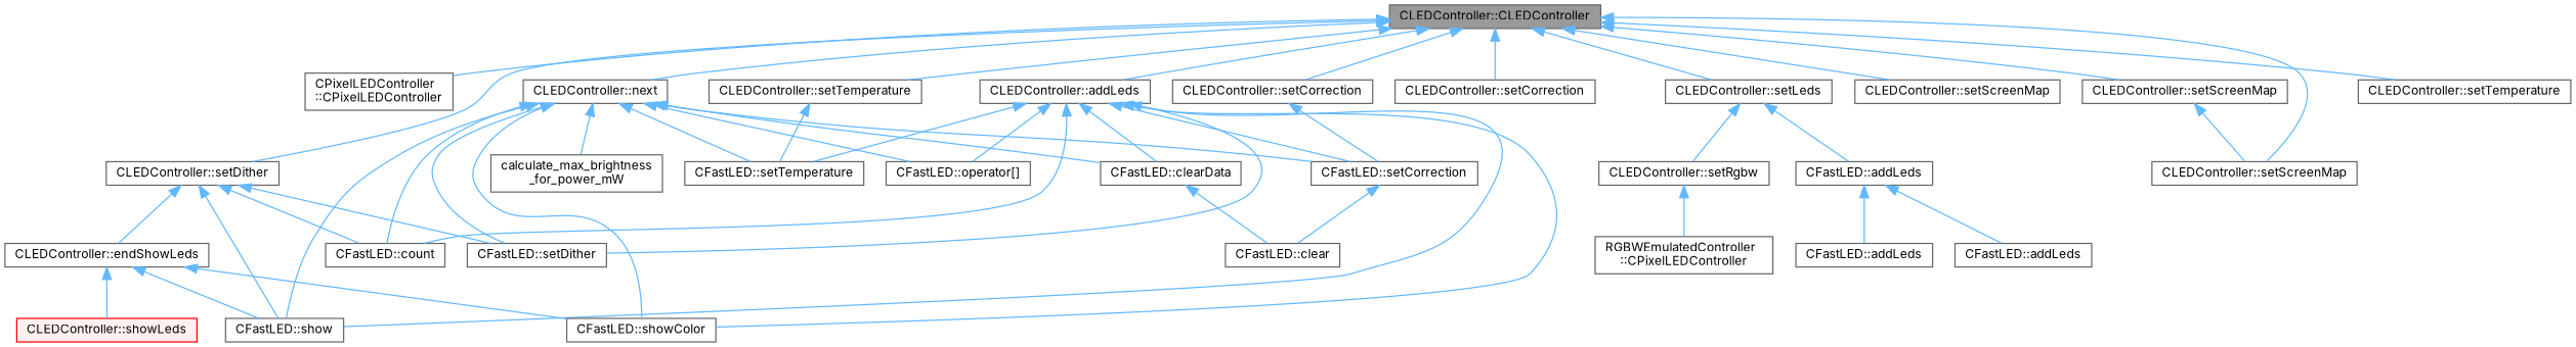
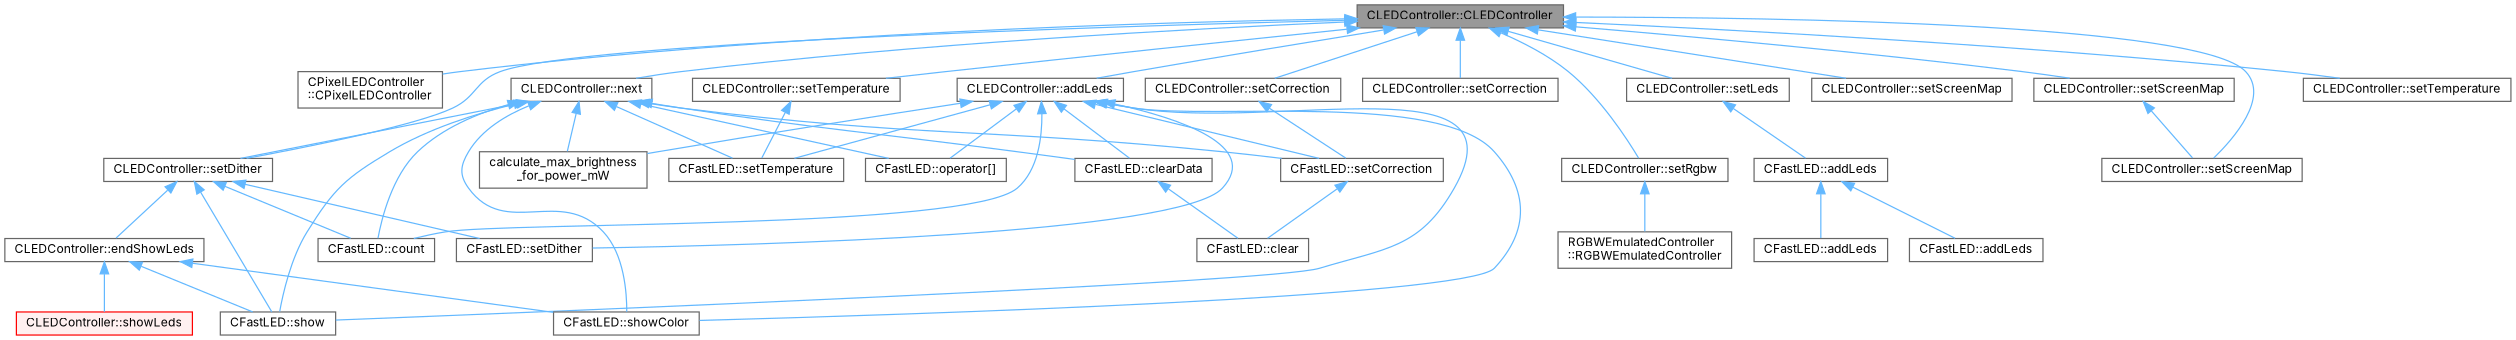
  digraph {
    fontname=Inter
    rankdir=TB
    node [color=grey40 fillcolor=white fontname=Inter fontsize=10 shape=box style=filled]
    edge [color=steelblue1 dir=back fontname=Inter fontsize=10 labelfontname=Helvetica labelfontsize=10 style=solid]
    n1 [color=gray40 fillcolor=grey60 fontcolor=black height=0.2 label="CLEDController::CLEDController" width=0.4]
    n2 [height=0.2 label="CPixelLEDController\l::CPixelLEDController" width=0.4]
    n3 [height=0.2 label="CLEDController::addLeds" width=0.4]
    n4 [height=0.2 label="CLEDController::next" width=0.4]
    n5 [height=0.2 label="CLEDController::setCorrection" width=0.4]
    n6 [height=0.2 label="CLEDController::setCorrection" width=0.4]
    n7 [height=0.2 label="CLEDController::setDither" width=0.4]
    n8 [height=0.2 label="CLEDController::setLeds" width=0.4]
    n9 [height=0.2 label="CLEDController::setRgbw" width=0.4]
    n10 [height=0.2 label="CLEDController::setScreenMap" width=0.4]
    n11 [height=0.2 label="CLEDController::setScreenMap" width=0.4]
    n12 [height=0.2 label="CLEDController::setScreenMap" width=0.4]
    n13 [height=0.2 label="CLEDController::setTemperature" width=0.4]
    n14 [height=0.2 label="CLEDController::setTemperature" width=0.4]
    n15 [height=0.2 label="calculate_max_brightness\l_for_power_mW" width=0.4]
    n16 [height=0.2 label="CFastLED::clearData" width=0.4]
    n17 [height=0.2 label="CFastLED::count" width=0.4]
    n18 [height=0.2 label="CFastLED::operator[]" width=0.4]
    n19 [height=0.2 label="CFastLED::setCorrection" width=0.4]
    n20 [height=0.2 label="CFastLED::setDither" width=0.4]
    n21 [height=0.2 label="CFastLED::setTemperature" width=0.4]
    n22 [height=0.2 label="CFastLED::show" width=0.4]
    n23 [height=0.2 label="CFastLED::showColor" width=0.4]
    n24 [height=0.2 label="CLEDController::endShowLeds" width=0.4]
    n25 [height=0.2 label="CFastLED::addLeds" width=0.4]
-   n26 [height=0.2 label="RGBWEmulatedController\l::CPixelLEDController" width=0.4]
+   n26 [height=0.2 label="RGBWEmulatedController\l::RGBWEmulatedController" width=0.4]
    n27 [height=0.2 label="CFastLED::clear" width=0.4]
    n28 [color=red fillcolor="#FFF0F0" height=0.2 label="CLEDController::showLeds" width=0.4]
    n29 [height=0.2 label="CFastLED::addLeds" width=0.4]
    n30 [height=0.2 label="CFastLED::addLeds" width=0.4]
    n1 -> n2
    n1 -> n3
    n1 -> n4
    n1 -> n5
    n1 -> n6
    n1 -> n7
    n1 -> n8
-   n8 -> n9
+   n1 -> n9
    n1 -> n10
    n1 -> n11
    n1 -> n12
    n1 -> n13
    n1 -> n14
+   n3 -> n15
    n3 -> n16
    n3 -> n17
    n3 -> n18
    n3 -> n19
    n3 -> n20
    n3 -> n21
    n3 -> n22
    n3 -> n23
    n4 -> n15
    n4 -> n16
    n4 -> n17
    n4 -> n18
    n4 -> n19
-   n4 -> n20
+   n4 -> n7
    n4 -> n21
    n4 -> n22
    n4 -> n23
    n5 -> n19
    n7 -> n17
    n7 -> n20
    n7 -> n22
    n7 -> n24
    n8 -> n25
    n9 -> n26
    n11 -> n12
    n14 -> n21
    n16 -> n27
    n19 -> n27
    n24 -> n22
    n24 -> n23
    n24 -> n28
    n25 -> n29
    n25 -> n30
  }
